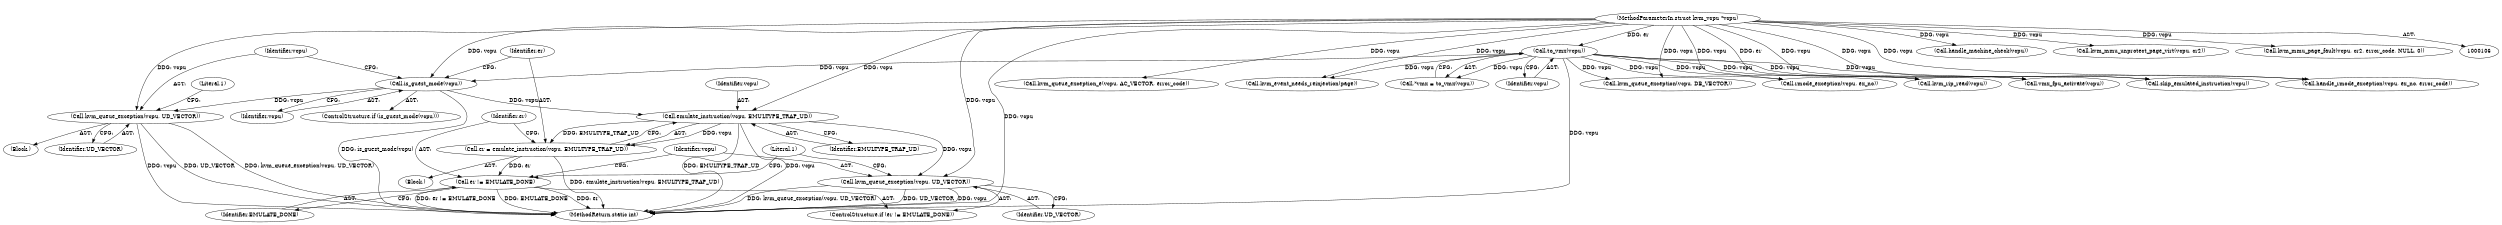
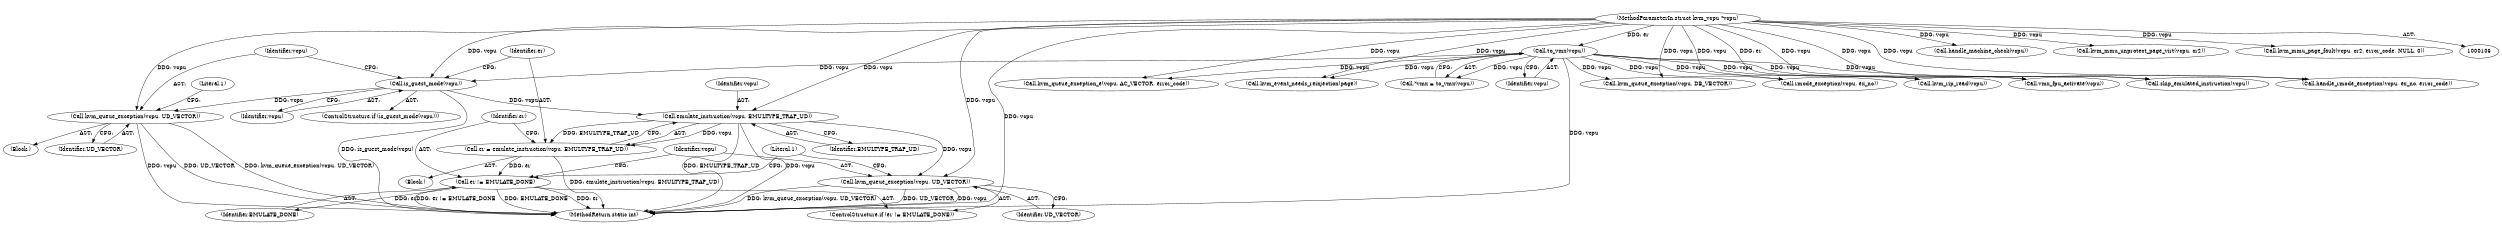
  digraph {
    n1 [label="(Call,is_guest_mode(vcpu))"]
    n2 [label="(Call,kvm_queue_exception(vcpu, UD_VECTOR))"]
    n3 [label="(Call,emulate_instruction(vcpu, EMULTYPE_TRAP_UD))"]
    n4 [label="(MethodReturn,static int)"]
    n5 [label="(Identifier,vcpu)"]
    n6 [label="(ControlStructure,if (is_guest_mode(vcpu)))"]
    n7 [label="(Identifier,UD_VECTOR)"]
    n8 [label="(Block,)"]
    n9 [label="(Call,kvm_queue_exception(vcpu, UD_VECTOR))"]
    n10 [label="(Call,er = emulate_instruction(vcpu, EMULTYPE_TRAP_UD))"]
    n11 [label="(Identifier,EMULTYPE_TRAP_UD)"]
    n12 [label="(Call,to_vmx(vcpu))"]
    n13 [label="(Call,*vmx = to_vmx(vcpu))"]
    n14 [label="(Call,kvm_queue_exception_e(vcpu, AC_VECTOR, error_code))"]
    n15 [label="(Identifier,vcpu)"]
    n16 [label="(Call,skip_emulated_instruction(vcpu))"]
    n17 [label="(Call,kvm_queue_exception(vcpu, DB_VECTOR))"]
    n18 [label="(Call,kvm_rip_read(vcpu))"]
    n19 [label="(Call,rmode_exception(vcpu, ex_no))"]
    n20 [label="(Call,vmx_fpu_activate(vcpu))"]
    n21 [label="(Call,kvm_event_needs_reinjection(page))"]
    n22 [label="(Call,handle_rmode_exception(vcpu, ex_no, error_code))"]
    n23 [label="(Call,handle_machine_check(vcpu))"]
    n24 [label="(MethodParameterIn,struct kvm_vcpu *vcpu)"]
    n25 [label="(Call,kvm_mmu_unprotect_page_virt(vcpu, cr2))"]
    n26 [label="(Call,kvm_mmu_page_fault(vcpu, cr2, error_code, NULL, 0))"]
    1000106
    n28 [label="(ControlStructure,if (er != EMULATE_DONE))"]
    n29 [label="(Identifier,UD_VECTOR)"]
    n30 [label="(Call,er != EMULATE_DONE)"]
    n31 [label="(Block,)"]
    n32 [label="(Identifier,EMULATE_DONE)"]
    n33 [label="(Identifier,vcpu)"]
    n34 [label="(Identifier,vcpu)"]
    n35 [label="(Identifier,er)"]
    n36 [label="(Identifier,er)"]
    n37 [label="(Literal,1)"]
    n38 [label="(Identifier,vcpu)"]
    n39 [label="(Literal,1)"]
    n1 -> n2 [label="DDG: vcpu"]
    n1 -> n3 [label="DDG: vcpu"]
    n1 -> n4 [label="DDG: is_guest_mode(vcpu)"]
    n1 -> n5 [label="CFG: "]
    n1 -> n6 [label="AST: "]
    n2 -> n4 [label="DDG: kvm_queue_exception(vcpu, UD_VECTOR)"]
    n2 -> n4 [label="DDG: vcpu"]
    n2 -> n4 [label="DDG: UD_VECTOR"]
    n2 -> n7 [label="CFG: "]
    n2 -> n8 [label="AST: "]
    n3 -> n4 [label="DDG: vcpu"]
    n3 -> n4 [label="DDG: EMULTYPE_TRAP_UD"]
    n3 -> n9 [label="DDG: vcpu"]
    n3 -> n10 [label="AST: "]
    n3 -> n10 [label="DDG: vcpu"]
    n3 -> n10 [label="DDG: EMULTYPE_TRAP_UD"]
    n3 -> n11 [label="CFG: "]
    n5 -> n1 [label="AST: "]
    n7 -> n2 [label="AST: "]
    n9 -> n4 [label="DDG: kvm_queue_exception(vcpu, UD_VECTOR)"]
    n9 -> n4 [label="DDG: UD_VECTOR"]
    n9 -> n4 [label="DDG: vcpu"]
    n9 -> n28 [label="AST: "]
    n9 -> n29 [label="CFG: "]
    n10 -> n3 [label="CFG: "]
    n10 -> n4 [label="DDG: emulate_instruction(vcpu, EMULTYPE_TRAP_UD)"]
    n10 -> n30 [label="DDG: er"]
    n10 -> n31 [label="AST: "]
    n11 -> n3 [label="AST: "]
    n12 -> n1 [label="DDG: vcpu"]
    n12 -> n4 [label="DDG: vcpu"]
    n12 -> n13 [label="AST: "]
    n12 -> n13 [label="DDG: vcpu"]
+   n12 -> n14 [label="DDG: vcpu"]
    n12 -> n15 [label="CFG: "]
    n12 -> n16 [label="DDG: vcpu"]
    n12 -> n17 [label="DDG: vcpu"]
    n12 -> n18 [label="DDG: vcpu"]
    n12 -> n19 [label="DDG: vcpu"]
    n12 -> n20 [label="DDG: vcpu"]
    n12 -> n21 [label="DDG: vcpu"]
    n12 -> n22 [label="DDG: vcpu"]
    n13 -> n12 [label="CFG: "]
    n15 -> n12 [label="AST: "]
    n24 -> n1 [label="DDG: vcpu"]
    n24 -> n2 [label="DDG: vcpu"]
    n24 -> n3 [label="DDG: vcpu"]
    n24 -> n4 [label="DDG: vcpu"]
    n24 -> n9 [label="DDG: vcpu"]
    n24 -> n12 [label="DDG: er"]
    n24 -> n14 [label="DDG: vcpu"]
    n24 -> n16 [label="DDG: vcpu"]
    n24 -> n17 [label="DDG: vcpu"]
    n24 -> n18 [label="DDG: er"]
    n24 -> n19 [label="DDG: vcpu"]
    n24 -> n20 [label="DDG: vcpu"]
    n24 -> n21 [label="DDG: vcpu"]
    n24 -> n22 [label="DDG: vcpu"]
    n24 -> n23 [label="DDG: vcpu"]
    n24 -> n25 [label="DDG: vcpu"]
    n24 -> n26 [label="DDG: vcpu"]
    n24 -> 1000106 [label="AST: "]
    n29 -> n9 [label="AST: "]
    n30 -> n4 [label="DDG: er != EMULATE_DONE"]
    n30 -> n4 [label="DDG: EMULATE_DONE"]
    n30 -> n4 [label="DDG: er"]
    n30 -> n28 [label="AST: "]
-   n30 -> n32 [label="CFG: "]
+   n30 -> n32 [label="DDG: er"]
    n32 -> n30 [label="AST: "]
    n33 -> n3 [label="AST: "]
    n34 -> n1 [label="CFG: "]
    n34 -> n2 [label="AST: "]
    n35 -> n1 [label="CFG: "]
    n35 -> n10 [label="AST: "]
    n36 -> n10 [label="CFG: "]
    n36 -> n30 [label="AST: "]
    n37 -> n9 [label="CFG: "]
    n37 -> n30 [label="CFG: "]
    n38 -> n9 [label="AST: "]
    n38 -> n30 [label="CFG: "]
    n39 -> n2 [label="CFG: "]
  }
